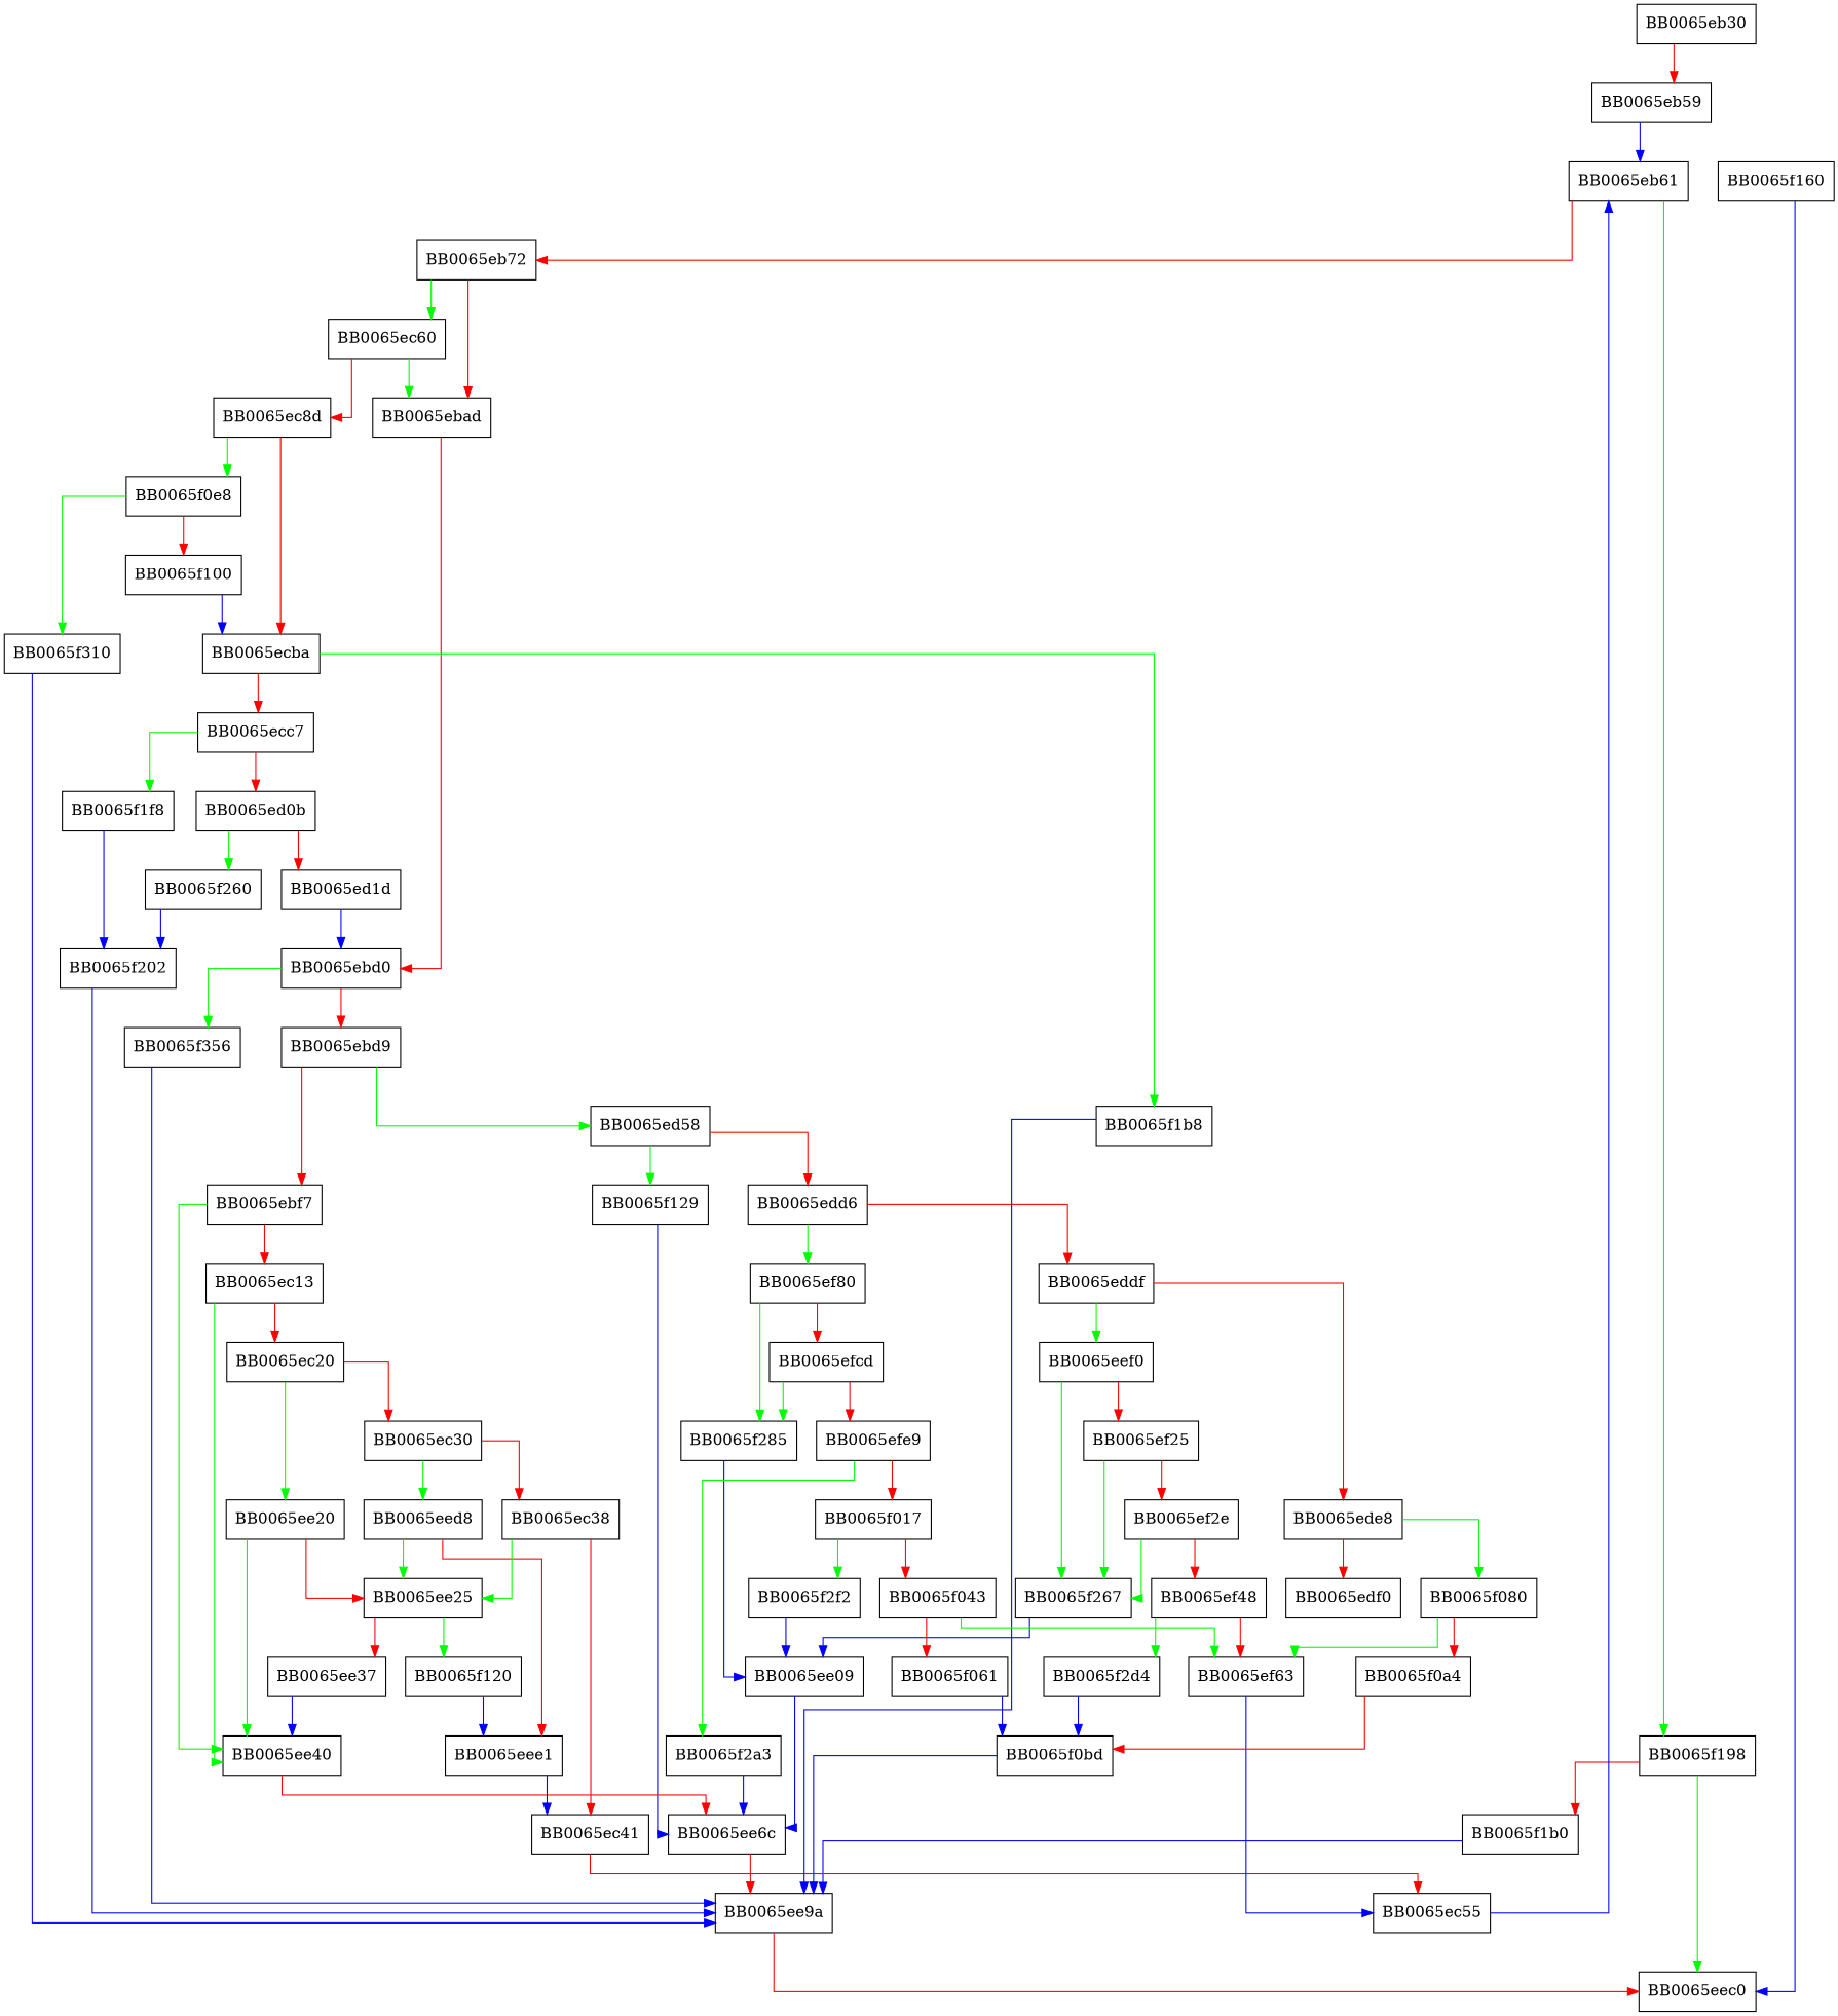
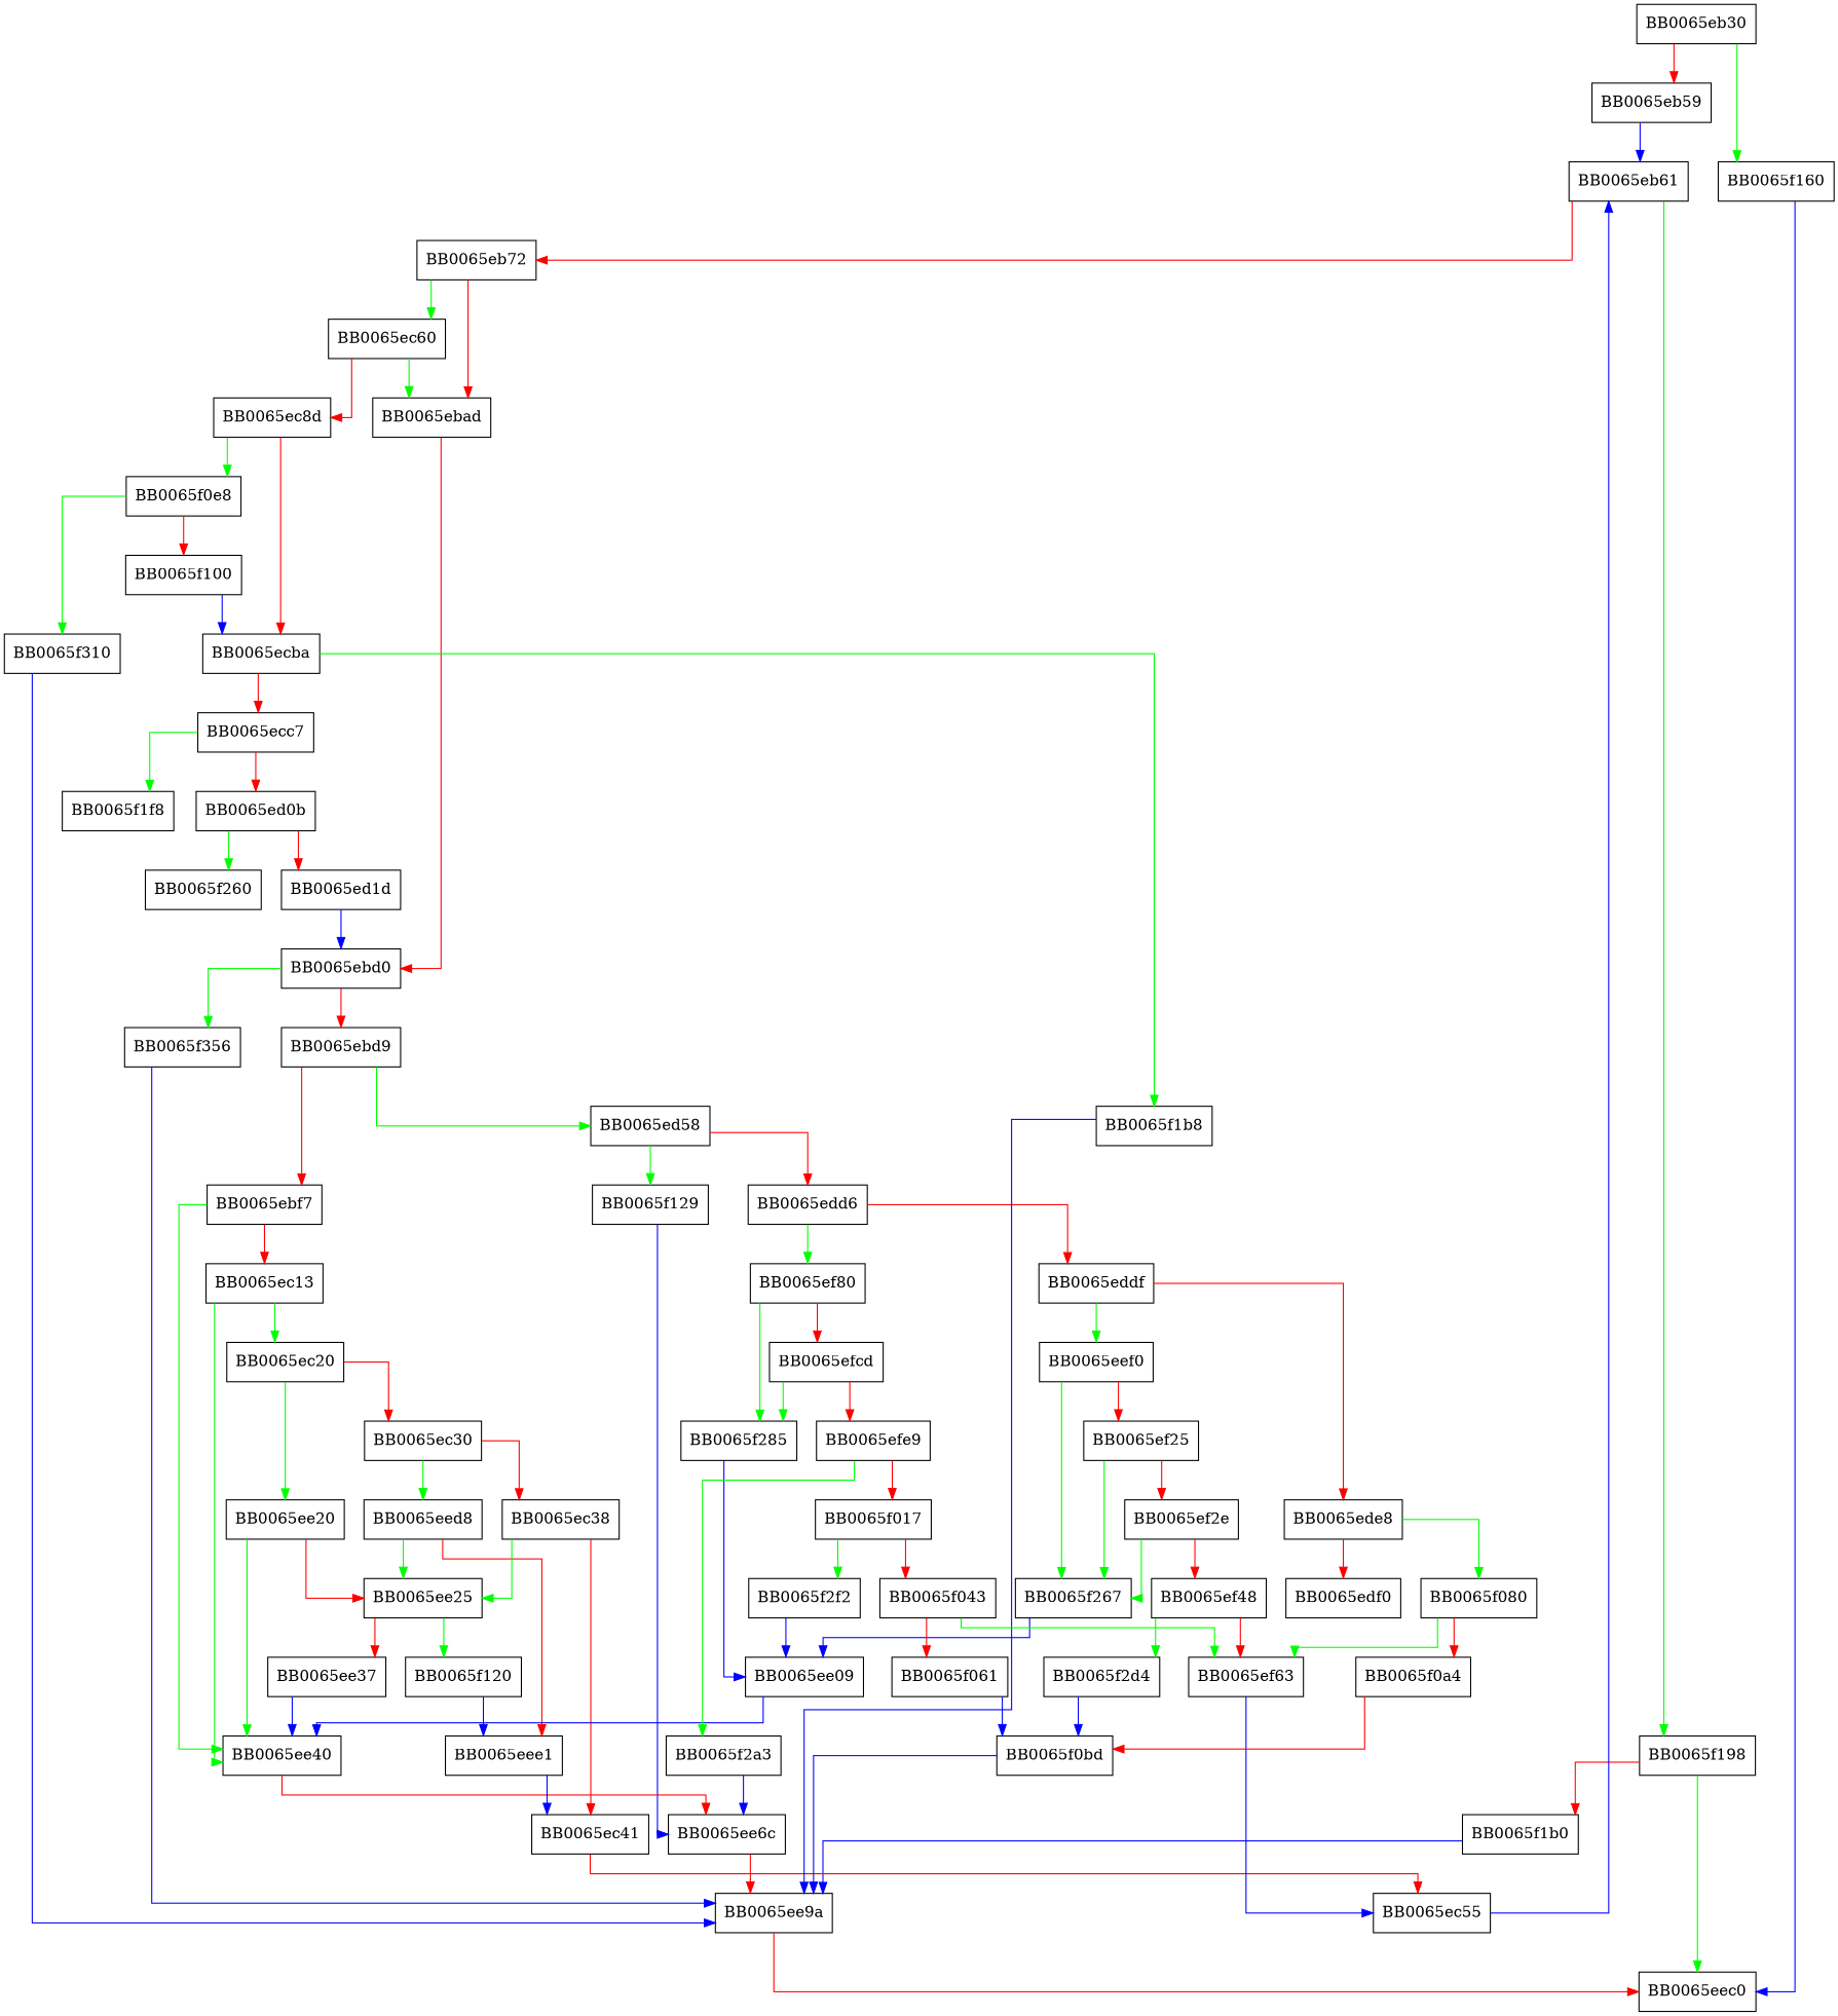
  digraph {
    splines=ortho
    node [shape=box]
    edge [color=red]
    BB0065eb30
    BB0065f160
    BB0065eb59
    BB0065eec0
    BB0065eb61
    BB0065f198
    BB0065eb72
    BB0065f1b0
    BB0065ec60
    BB0065ebad
    BB0065ee9a
    BB0065ec8d
    BB0065ebd0
    BB0065f0e8
    BB0065ecba
    BB0065f356
    BB0065ebd9
    BB0065ed58
    BB0065ebf7
    BB0065f129
    BB0065edd6
    BB0065ee40
    BB0065ec13
    BB0065ee6c
    BB0065ef80
    BB0065eddf
    BB0065ec20
    BB0065ee20
    BB0065ec30
    BB0065ee25
    BB0065eed8
    BB0065ec38
    BB0065f120
    BB0065ee37
    BB0065eee1
    BB0065ec41
    BB0065ec55
    BB0065f310
    BB0065f100
    BB0065f1b8
    BB0065ecc7
    BB0065f1f8
    BB0065ed0b
-   BB0065f202
    BB0065f260
    BB0065ed1d
    BB0065f285
    BB0065efcd
    BB0065eef0
    BB0065ede8
    BB0065ee09
    BB0065efe9
    BB0065f267
    BB0065ef25
    BB0065f080
    BB0065edf0
    BB0065ef2e
    BB0065ef63
    BB0065f0a4
    BB0065f0bd
    BB0065ef48
    BB0065f2d4
    BB0065f2a3
    BB0065f017
    BB0065f2f2
    BB0065f043
    BB0065f061
+   BB0065eb30 -> BB0065f160 [color=green]
    BB0065eb30 -> BB0065eb59
    BB0065f160 -> BB0065eec0 [color=blue]
    BB0065eb59 -> BB0065eb61 [color=blue]
    BB0065eb61 -> BB0065f198 [color=green]
    BB0065eb61 -> BB0065eb72
    BB0065f198 -> BB0065eec0 [color=green]
    BB0065f198 -> BB0065f1b0
    BB0065eb72 -> BB0065ec60 [color=green]
    BB0065eb72 -> BB0065ebad
    BB0065f1b0 -> BB0065ee9a [color=blue]
    BB0065ec60 -> BB0065ebad [color=green]
    BB0065ec60 -> BB0065ec8d
    BB0065ebad -> BB0065ebd0
    BB0065ee9a -> BB0065eec0
    BB0065ec8d -> BB0065f0e8 [color=green]
    BB0065ec8d -> BB0065ecba
    BB0065ebd0 -> BB0065f356 [color=green]
    BB0065ebd0 -> BB0065ebd9
    BB0065f0e8 -> BB0065f310 [color=green]
    BB0065f0e8 -> BB0065f100
    BB0065ecba -> BB0065f1b8 [color=green]
    BB0065ecba -> BB0065ecc7
    BB0065f356 -> BB0065ee9a [color=blue]
    BB0065ebd9 -> BB0065ed58 [color=green]
    BB0065ebd9 -> BB0065ebf7
    BB0065ed58 -> BB0065f129 [color=green]
    BB0065ed58 -> BB0065edd6
    BB0065ebf7 -> BB0065ee40 [color=green]
    BB0065ebf7 -> BB0065ec13
    BB0065f129 -> BB0065ee6c [color=blue]
    BB0065edd6 -> BB0065ef80 [color=green]
    BB0065edd6 -> BB0065eddf
    BB0065ee40 -> BB0065ee6c
    BB0065ec13 -> BB0065ee40 [color=green]
-   BB0065ec13 -> BB0065ec20
+   BB0065ec13 -> BB0065ec20 [color=green]
    BB0065ee6c -> BB0065ee9a
    BB0065ef80 -> BB0065f285 [color=green]
    BB0065ef80 -> BB0065efcd
    BB0065eddf -> BB0065eef0 [color=green]
    BB0065eddf -> BB0065ede8
    BB0065ec20 -> BB0065ee20 [color=green]
    BB0065ec20 -> BB0065ec30
    BB0065ee20 -> BB0065ee40 [color=green]
    BB0065ee20 -> BB0065ee25
    BB0065ec30 -> BB0065eed8 [color=green]
    BB0065ec30 -> BB0065ec38
    BB0065ee25 -> BB0065f120 [color=green]
    BB0065ee25 -> BB0065ee37
    BB0065eed8 -> BB0065ee25 [color=green]
    BB0065eed8 -> BB0065eee1
    BB0065ec38 -> BB0065ee25 [color=green]
    BB0065ec38 -> BB0065ec41
    BB0065f120 -> BB0065eee1 [color=blue]
    BB0065ee37 -> BB0065ee40 [color=blue]
    BB0065eee1 -> BB0065ec41 [color=blue]
    BB0065ec41 -> BB0065ec55
    BB0065ec55 -> BB0065eb61 [color=blue]
    BB0065f310 -> BB0065ee9a [color=blue]
    BB0065f100 -> BB0065ecba [color=blue]
    BB0065f1b8 -> BB0065ee9a [color=blue]
    BB0065ecc7 -> BB0065f1f8 [color=green]
    BB0065ecc7 -> BB0065ed0b
-   BB0065f1f8 -> BB0065f202 [color=blue]
    BB0065ed0b -> BB0065f260 [color=green]
    BB0065ed0b -> BB0065ed1d
-   BB0065f202 -> BB0065ee9a [color=blue]
-   BB0065f260 -> BB0065f202 [color=blue]
    BB0065ed1d -> BB0065ebd0 [color=blue]
    BB0065f285 -> BB0065ee09 [color=blue]
    BB0065efcd -> BB0065f285 [color=green]
    BB0065efcd -> BB0065efe9
    BB0065eef0 -> BB0065f267 [color=green]
    BB0065eef0 -> BB0065ef25
    BB0065ede8 -> BB0065f080 [color=green]
    BB0065ede8 -> BB0065edf0
-   BB0065ee09 -> BB0065ee6c [color=blue]
+   BB0065ee09 -> BB0065ee40 [color=blue]
    BB0065efe9 -> BB0065f2a3 [color=green]
    BB0065efe9 -> BB0065f017
    BB0065f267 -> BB0065ee09 [color=blue]
    BB0065ef25 -> BB0065f267 [color=green]
    BB0065ef25 -> BB0065ef2e
    BB0065f080 -> BB0065ef63 [color=green]
    BB0065f080 -> BB0065f0a4
    BB0065ef2e -> BB0065f267 [color=green]
    BB0065ef2e -> BB0065ef48
    BB0065ef63 -> BB0065ec55 [color=blue]
    BB0065f0a4 -> BB0065f0bd
    BB0065f0bd -> BB0065ee9a [color=blue]
    BB0065ef48 -> BB0065ef63
    BB0065ef48 -> BB0065f2d4 [color=green]
    BB0065f2d4 -> BB0065f0bd [color=blue]
    BB0065f2a3 -> BB0065ee6c [color=blue]
    BB0065f017 -> BB0065f2f2 [color=green]
    BB0065f017 -> BB0065f043
    BB0065f2f2 -> BB0065ee09 [color=blue]
    BB0065f043 -> BB0065ef63 [color=green]
    BB0065f043 -> BB0065f061
    BB0065f061 -> BB0065f0bd [color=blue]
  }
